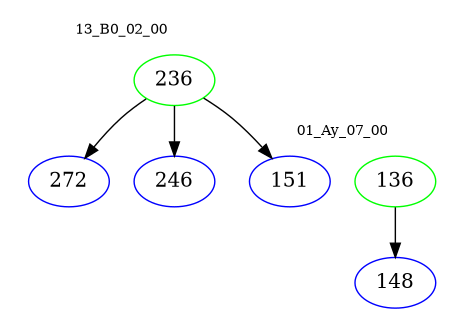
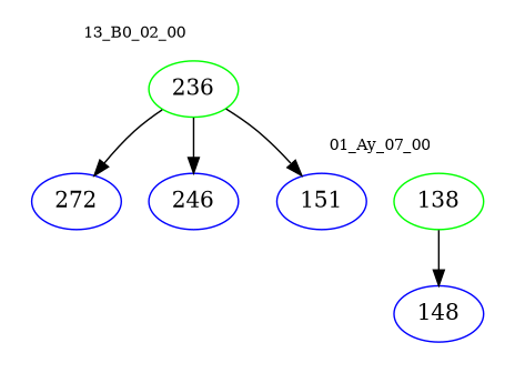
  digraph {
    node [color=blue]
    edge [color=black]
-   n1 [color=green label=136]
+   n1 [color=green label=138]
    n2 [label=151]
    n3 [label=148]
    n4 [color=green label=236]
    n5 [label=272]
    n6 [label=246]
    subgraph cluster_1 {
      color=white
      fontsize=10
      label="01_Ay_07_00"
      n1
      n2
      n3
    }
    subgraph cluster_2 {
      color=white
      fontsize=10
      label="13_B0_02_00"
      n4
      n5
      n6
    }
    n1 -> n3
    n4 -> n2
    n4 -> n5
    n4 -> n6
  }
